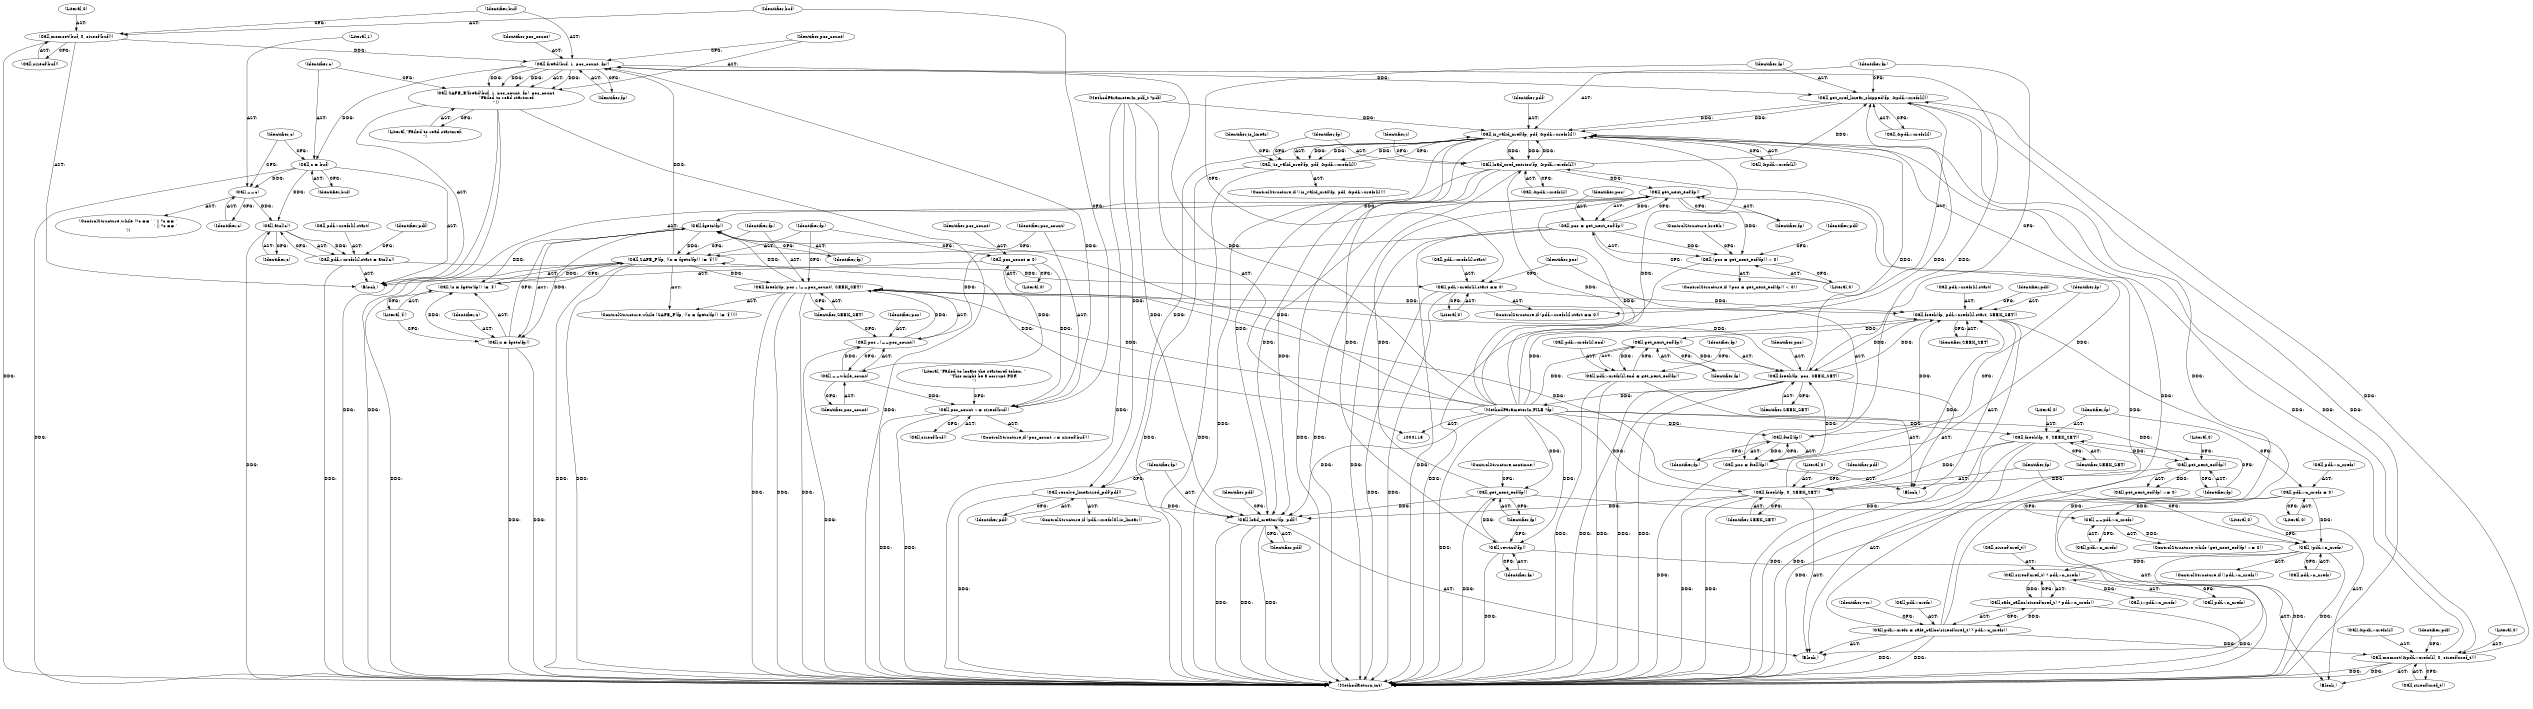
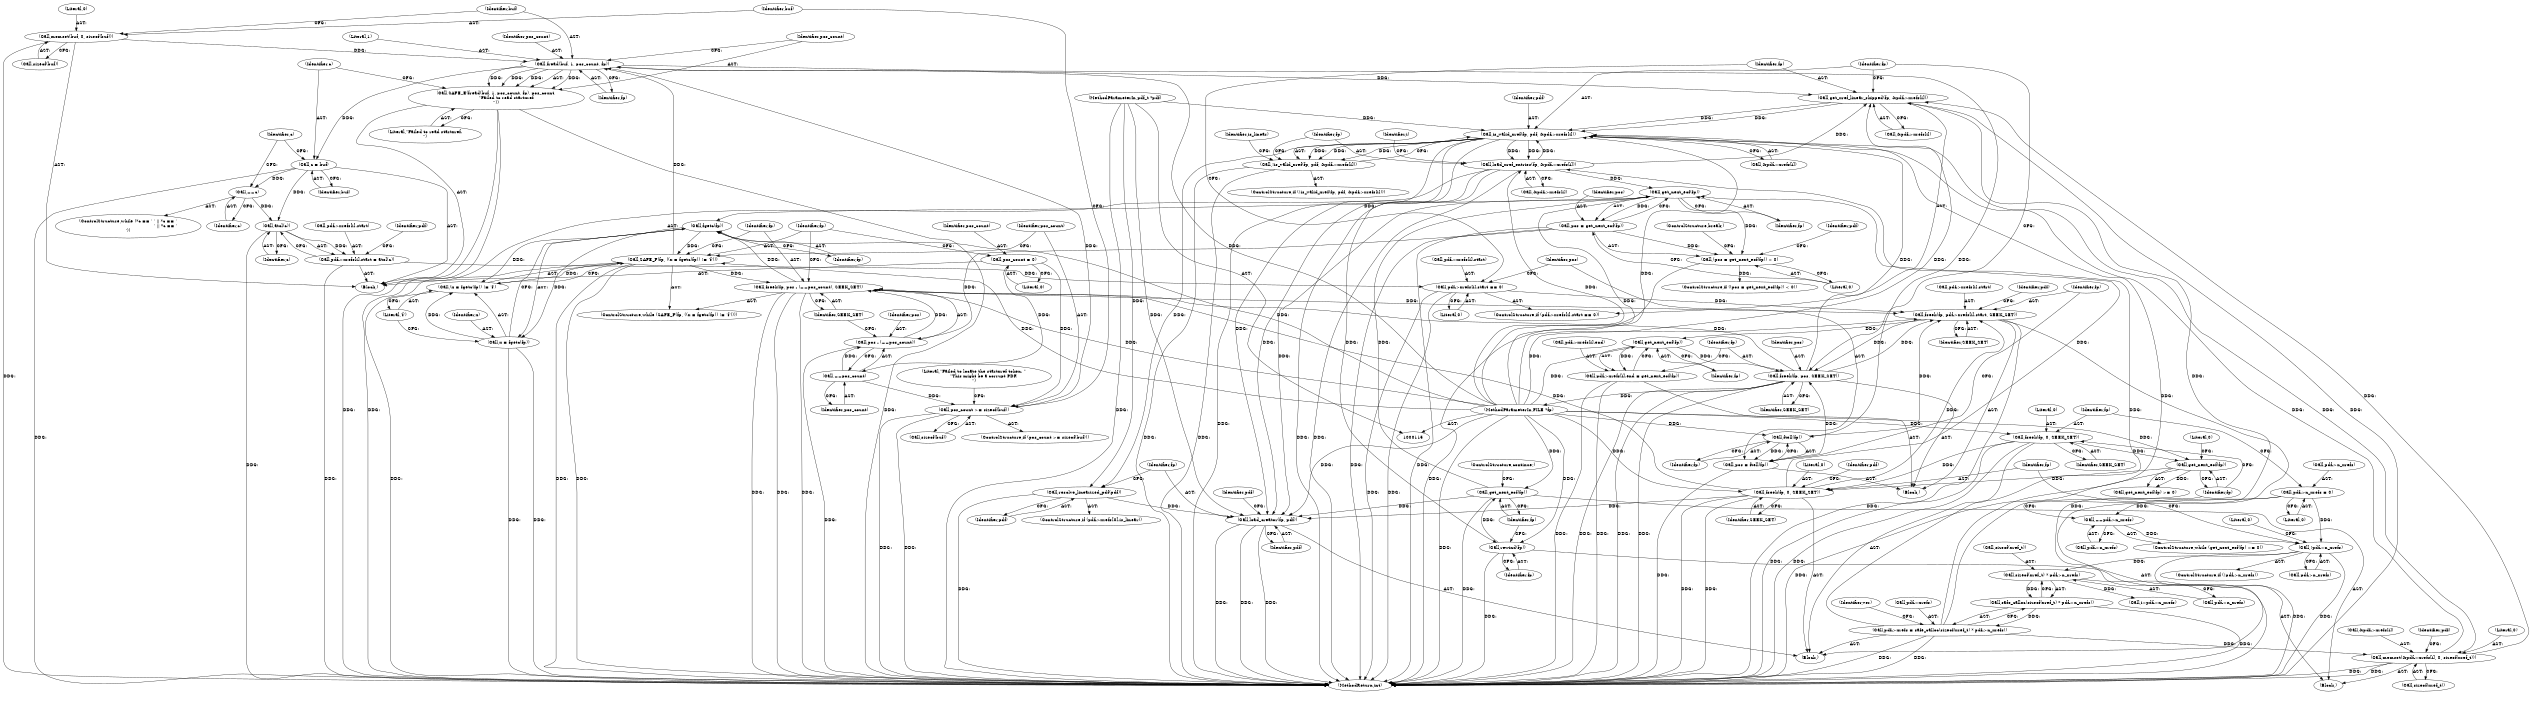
  digraph {
    n1 [label="(Call,fread(buf, 1, pos_count, fp))"]
    n2 [label="(Call,get_xref_linear_skipped(fp, &pdf->xrefs[i]))"]
    n3 [label="(Call,ftell(fp))"]
    n4 [label="(Call,c = buf)"]
    n5 [label="(Call,SAFE_E(fread(buf, 1, pos_count, fp), pos_count,\n               \"Failed to read startxref.\n\"))"]
    n6 [label="(Identifier,fp)"]
    n7 [label="(MethodReturn,int)"]
    n8 [label="(Call,is_valid_xref(fp, pdf, &pdf->xrefs[i]))"]
    n9 [label="(Call,&pdf->xrefs[i])"]
    n10 [label="(ControlStructure,if (pdf->xrefs[i].start == 0))"]
    n11 [label="(Call,fseek(fp, pdf->xrefs[i].start, SEEK_SET))"]
    n12 [label="(Call,pos = ftell(fp))"]
    n13 [label="(Identifier,fp)"]
    n14 [label="(Block,)"]
    n15 [label="(Call,atol(c))"]
    n16 [label="(Call,++c)"]
    n17 [label="(Identifier,buf)"]
    n18 [label="(Literal,\"Failed to read startxref.\n\")"]
    n19 [label="(Call,memset(buf, 0, sizeof(buf)))"]
    n20 [label="(Call,sizeof(buf))"]
    n21 [label="(Call,pos_count >= sizeof(buf))"]
    n22 [label="(Call,sizeof(buf))"]
    n23 [label="(ControlStructure,if (pos_count >= sizeof(buf)))"]
-   n24 [label="(Call,++while_count)"]
+   n24 [label="(Call,++pos_count)"]
    n25 [label="(Call,pos - (++pos_count))"]
    n26 [label="(Identifier,pos_count)"]
    n27 [label="(Call,fseek(fp, pos - (++pos_count), SEEK_SET))"]
    n28 [label="(Call,pos_count = 0)"]
    n29 [label="(Literal,0)"]
    n30 [label="(Call,SAFE_F(fp, ((x = fgetc(fp)) != 'f')))"]
    n31 [label="(Call,(x = fgetc(fp)) != 'f')"]
    n32 [label="(ControlStructure,while (SAFE_F(fp, ((x = fgetc(fp)) != 'f'))))"]
    n33 [label="(Call,fgetc(fp))"]
    n34 [label="(Identifier,SEEK_SET)"]
    n35 [label="(Literal,'f')"]
    n36 [label="(Call,x = fgetc(fp))"]
    n37 [label="(Identifier,fp)"]
    n38 [label="(Call,get_next_eof(fp))"]
    n39 [label="(Call,pos = get_next_eof(fp))"]
    n40 [label="(Call,(pos = get_next_eof(fp)) < 0)"]
    n41 [label="(Call,load_creator(fp, pdf))"]
    n42 [label="(Identifier,fp)"]
    n43 [label="(Literal,0)"]
    n44 [label="(ControlStructure,if ((pos = get_next_eof(fp)) < 0))"]
    n45 [label="(Block,)"]
    n46 [label="(Identifier,pdf)"]
    n47 [label="(Call,load_xref_entries(fp, &pdf->xrefs[i]))"]
    n48 [label="(Call,&pdf->xrefs[i])"]
    n49 [label="(Call,memset(&pdf->xrefs[i], 0, sizeof(xref_t)))"]
    n50 [label="(Call,rewind(fp))"]
    n51 [label="(Call,!is_valid_xref(fp, pdf, &pdf->xrefs[i]))"]
    n52 [label="(Call,resolve_linearized_pdf(pdf))"]
    n53 [label="(Call,&pdf->xrefs[i])"]
    n54 [label="(Block,)"]
    n55 [label="(Call,sizeof(xref_t))"]
    n56 [label="(Call,get_next_eof(fp))"]
    n57 [label="(Identifier,fp)"]
    n58 [label="(ControlStructure,if (!is_valid_xref(fp, pdf, &pdf->xrefs[i])))"]
    n59 [label="(ControlStructure,if (pdf->xrefs[0].is_linear))"]
    n60 [label="(Identifier,pdf)"]
    n61 [label="(MethodParameterIn,FILE *fp)"]
    n62 [label="(Call,get_next_eof(fp))"]
    n63 [label="(Call,fseek(fp, 0, SEEK_SET))"]
    n64 [label="(Call,get_next_eof(fp))"]
    n65 [label="(Call,fseek(fp, 0, SEEK_SET))"]
    1000115
    n67 [label="(Call,fseek(fp, pos, SEEK_SET))"]
    n68 [label="(Identifier,SEEK_SET)"]
    n69 [label="(Block,)"]
    n70 [label="(Call,pdf->xrefs[i].end = get_next_eof(fp))"]
    n71 [label="(Identifier,fp)"]
    n72 [label="(Identifier,SEEK_SET)"]
    n73 [label="(Identifier,SEEK_SET)"]
    n74 [label="(Call,get_next_eof(fp) >= 0)"]
    n75 [label="(Identifier,fp)"]
    n76 [label="(Identifier,SEEK_SET)"]
    n77 [label="(Identifier,fp)"]
    n78 [label="(Call,pdf->xrefs = safe_calloc(sizeof(xref_t) * pdf->n_xrefs))"]
    n79 [label="(Call,safe_calloc(sizeof(xref_t) * pdf->n_xrefs))"]
    n80 [label="(Call,sizeof(xref_t) * pdf->n_xrefs)"]
    n81 [label="(Call,pdf->n_xrefs)"]
    n82 [label="(Call,i<pdf->n_xrefs)"]
    n83 [label="(Call,!pdf->n_xrefs)"]
    n84 [label="(Call,pdf->n_xrefs)"]
    n85 [label="(ControlStructure,if (!pdf->n_xrefs))"]
    n86 [label="(Call,++pdf->n_xrefs)"]
    n87 [label="(ControlStructure,while (get_next_eof(fp) >= 0))"]
    n88 [label="(Call,pdf->n_xrefs)"]
    n89 [label="(Call,pdf->n_xrefs = 0)"]
    n90 [label="(Literal,0)"]
    n91 [label="(Call,pdf->xrefs[i].start == 0)"]
    n92 [label="(Literal,0)"]
    n93 [label="(Call,pdf->xrefs[i].start = atol(c))"]
    n94 [label="(Identifier,c)"]
    n95 [label="(Identifier,c)"]
    n96 [label="(ControlStructure,while (*c == ' ' || *c == '\n' || *c == '\r'))"]
    n97 [label="(MethodParameterIn,pdf_t *pdf)"]
    n98 [label="(Identifier,i)"]
    n99 [label="(Literal,0)"]
    n100 [label="(Literal,0)"]
    n101 [label="(Identifier,fp)"]
    n102 [label="(Call,pdf->xrefs[i].start)"]
    n103 [label="(Call,pdf->xrefs[i].end)"]
    n104 [label="(Identifier,pos_count)"]
    n105 [label="(Literal,0)"]
    n106 [label="(Identifier,fp)"]
    n107 [label="(Identifier,x)"]
    n108 [label="(Identifier,pdf)"]
    n109 [label="(Call,pdf->n_xrefs)"]
    n110 [label="(Identifier,pos_count)"]
    n111 [label="(Identifier,is_linear)"]
    n112 [label="(Identifier,ver)"]
    n113 [label="(Identifier,pos)"]
    n114 [label="(Identifier,c)"]
    n115 [label="(Identifier,buf)"]
    n116 [label="(ControlStructure,break;)"]
    n117 [label="(Literal,\"Failed to locate the startxref token. \"\n              \"This might be a corrupt PDF.\n\")"]
    n118 [label="(Literal,1)"]
    n119 [label="(Identifier,pdf)"]
    n120 [label="(Identifier,fp)"]
    n121 [label="(Identifier,fp)"]
    n122 [label="(Literal,0)"]
    n123 [label="(Call,pdf->xrefs[i].start)"]
    n124 [label="(Call,&pdf->xrefs[i])"]
    n125 [label="(Identifier,fp)"]
    n126 [label="(Identifier,fp)"]
    n127 [label="(Identifier,buf)"]
    n128 [label="(Identifier,pdf)"]
    n129 [label="(Identifier,pdf)"]
    n130 [label="(Literal,0)"]
    n131 [label="(Identifier,fp)"]
    n132 [label="(Identifier,c)"]
    n133 [label="(Identifier,pos)"]
    n134 [label="(Identifier,pdf)"]
    n135 [label="(Identifier,pos_count)"]
    n136 [label="(Literal,0)"]
    n137 [label="(Identifier,fp)"]
    n138 [label="(Identifier,pos_count)"]
    n139 [label="(ControlStructure,continue;)"]
    n140 [label="(Identifier,fp)"]
    n141 [label="(Call,pdf->xrefs)"]
    n142 [label="(Call,sizeof(xref_t))"]
    n143 [label="(Identifier,pos)"]
    n144 [label="(Call,pdf->xrefs[i].start)"]
    n145 [label="(Identifier,pdf)"]
    n146 [label="(Identifier,pos)"]
    n147 [label="(Identifier,pdf)"]
    n148 [label="(Identifier,fp)"]
    n1 -> n2 [label="DDG: "]
    n1 -> n3 [label="DDG: "]
    n1 -> n4 [label="DDG: "]
    n1 -> n5 [label="AST: "]
    n1 -> n5 [label="DDG: "]
    n1 -> n5 [label="DDG: "]
    n1 -> n5 [label="DDG: "]
    n1 -> n5 [label="DDG: "]
    n1 -> n6 [label="CFG: "]
    n2 -> n7 [label="DDG: "]
    n2 -> n8 [label="DDG: "]
    n2 -> n8 [label="DDG: "]
    n2 -> n9 [label="CFG: "]
    n2 -> n10 [label="AST: "]
    n3 -> n11 [label="DDG: "]
    n3 -> n12 [label="AST: "]
    n3 -> n12 [label="DDG: "]
    n3 -> n13 [label="CFG: "]
    n4 -> n7 [label="DDG: "]
    n4 -> n14 [label="AST: "]
    n4 -> n15 [label="DDG: "]
    n4 -> n16 [label="DDG: "]
    n4 -> n17 [label="CFG: "]
    n5 -> n7 [label="DDG: "]
    n5 -> n7 [label="DDG: "]
    n5 -> n7 [label="DDG: "]
    n5 -> n14 [label="AST: "]
    n5 -> n18 [label="CFG: "]
    n6 -> n1 [label="AST: "]
    n8 -> n7 [label="DDG: "]
    n8 -> n41 [label="DDG: "]
    n8 -> n47 [label="DDG: "]
    n8 -> n47 [label="DDG: "]
    n8 -> n49 [label="DDG: "]
    n8 -> n50 [label="DDG: "]
    n8 -> n51 [label="AST: "]
    n8 -> n51 [label="DDG: "]
    n8 -> n51 [label="DDG: "]
    n8 -> n51 [label="DDG: "]
    n8 -> n52 [label="DDG: "]
    n8 -> n53 [label="CFG: "]
    n9 -> n2 [label="AST: "]
    n11 -> n7 [label="DDG: "]
    n11 -> n7 [label="DDG: "]
    n11 -> n62 [label="DDG: "]
    n11 -> n67 [label="DDG: "]
    n11 -> n69 [label="AST: "]
    n11 -> n72 [label="CFG: "]
    n12 -> n3 [label="CFG: "]
    n12 -> n7 [label="DDG: "]
    n12 -> n67 [label="DDG: "]
    n12 -> n69 [label="AST: "]
    n13 -> n3 [label="AST: "]
    n15 -> n7 [label="DDG: "]
    n15 -> n93 [label="AST: "]
    n15 -> n93 [label="DDG: "]
    n15 -> n94 [label="CFG: "]
    n16 -> n15 [label="DDG: "]
    n16 -> n95 [label="CFG: "]
    n16 -> n96 [label="AST: "]
    n17 -> n4 [label="AST: "]
    n18 -> n5 [label="AST: "]
    n19 -> n1 [label="DDG: "]
    n19 -> n7 [label="DDG: "]
    n19 -> n14 [label="AST: "]
    n19 -> n20 [label="CFG: "]
    n20 -> n19 [label="AST: "]
    n21 -> n1 [label="DDG: "]
    n21 -> n7 [label="DDG: "]
    n21 -> n7 [label="DDG: "]
    n21 -> n22 [label="CFG: "]
    n21 -> n23 [label="AST: "]
    n22 -> n21 [label="AST: "]
    n24 -> n21 [label="DDG: "]
    n24 -> n25 [label="AST: "]
    n24 -> n25 [label="DDG: "]
    n24 -> n26 [label="CFG: "]
    n25 -> n7 [label="DDG: "]
    n25 -> n24 [label="CFG: "]
    n25 -> n27 [label="AST: "]
    n25 -> n27 [label="DDG: "]
    n26 -> n24 [label="AST: "]
    n27 -> n7 [label="DDG: "]
    n27 -> n7 [label="DDG: "]
    n27 -> n7 [label="DDG: "]
    n27 -> n11 [label="DDG: "]
    n27 -> n32 [label="AST: "]
    n27 -> n33 [label="DDG: "]
    n27 -> n34 [label="CFG: "]
    n28 -> n14 [label="AST: "]
    n28 -> n21 [label="DDG: "]
    n28 -> n24 [label="DDG: "]
    n28 -> n29 [label="CFG: "]
    n29 -> n28 [label="AST: "]
    n30 -> n1 [label="DDG: "]
    n30 -> n7 [label="DDG: "]
    n30 -> n7 [label="DDG: "]
    n30 -> n7 [label="DDG: "]
    n30 -> n27 [label="DDG: "]
    n30 -> n31 [label="CFG: "]
    n30 -> n32 [label="AST: "]
    n31 -> n30 [label="AST: "]
    n31 -> n30 [label="DDG: "]
    n31 -> n35 [label="CFG: "]
    n33 -> n30 [label="DDG: "]
    n33 -> n31 [label="DDG: "]
    n33 -> n36 [label="AST: "]
    n33 -> n36 [label="DDG: "]
    n33 -> n37 [label="CFG: "]
    n34 -> n25 [label="CFG: "]
    n34 -> n27 [label="AST: "]
    n35 -> n31 [label="AST: "]
    n35 -> n36 [label="CFG: "]
    n36 -> n7 [label="DDG: "]
    n36 -> n7 [label="DDG: "]
    n36 -> n31 [label="AST: "]
    n36 -> n31 [label="DDG: "]
    n36 -> n33 [label="CFG: "]
    n37 -> n33 [label="AST: "]
    n38 -> n33 [label="DDG: "]
    n38 -> n39 [label="AST: "]
    n38 -> n39 [label="DDG: "]
    n38 -> n40 [label="DDG: "]
    n38 -> n41 [label="DDG: "]
    n38 -> n42 [label="CFG: "]
    n39 -> n7 [label="DDG: "]
    n39 -> n7 [label="DDG: "]
    n39 -> n25 [label="DDG: "]
    n39 -> n38 [label="CFG: "]
    n39 -> n40 [label="AST: "]
    n39 -> n40 [label="DDG: "]
    n40 -> n7 [label="DDG: "]
    n40 -> n43 [label="CFG: "]
-   n40 -> n44 [label="AST: "]
+   n40 -> n44 [label="DDG: "]
    n41 -> n7 [label="DDG: "]
    n41 -> n7 [label="DDG: "]
    n41 -> n7 [label="DDG: "]
    n41 -> n45 [label="AST: "]
    n41 -> n46 [label="CFG: "]
    n42 -> n38 [label="AST: "]
    n43 -> n39 [label="CFG: "]
    n43 -> n40 [label="AST: "]
    n46 -> n41 [label="AST: "]
    n47 -> n2 [label="DDG: "]
    n47 -> n7 [label="DDG: "]
    n47 -> n7 [label="DDG: "]
    n47 -> n8 [label="DDG: "]
    n47 -> n14 [label="AST: "]
    n47 -> n38 [label="DDG: "]
    n47 -> n41 [label="DDG: "]
    n47 -> n48 [label="CFG: "]
    n48 -> n47 [label="AST: "]
    n49 -> n2 [label="DDG: "]
    n49 -> n7 [label="DDG: "]
    n49 -> n7 [label="DDG: "]
    n49 -> n8 [label="DDG: "]
    n49 -> n54 [label="AST: "]
    n49 -> n55 [label="CFG: "]
    n50 -> n7 [label="DDG: "]
    n50 -> n54 [label="AST: "]
    n50 -> n56 [label="DDG: "]
    n50 -> n57 [label="CFG: "]
    n51 -> n7 [label="DDG: "]
    n51 -> n7 [label="DDG: "]
    n51 -> n8 [label="CFG: "]
    n51 -> n58 [label="AST: "]
    n52 -> n7 [label="DDG: "]
    n52 -> n41 [label="DDG: "]
    n52 -> n59 [label="AST: "]
    n52 -> n60 [label="CFG: "]
    n53 -> n8 [label="AST: "]
    n55 -> n49 [label="AST: "]
    n56 -> n7 [label="DDG: "]
    n56 -> n38 [label="DDG: "]
    n56 -> n41 [label="DDG: "]
    n56 -> n54 [label="AST: "]
    n56 -> n77 [label="CFG: "]
    n57 -> n50 [label="AST: "]
    n60 -> n52 [label="AST: "]
    n61 -> n1 [label="DDG: "]
    n61 -> n2 [label="DDG: "]
    n61 -> n3 [label="DDG: "]
    n61 -> n7 [label="DDG: "]
    n61 -> n8 [label="DDG: "]
    n61 -> n11 [label="DDG: "]
    n61 -> n27 [label="DDG: "]
    n61 -> n30 [label="DDG: "]
    n61 -> n33 [label="DDG: "]
    n61 -> n38 [label="DDG: "]
    n61 -> n41 [label="DDG: "]
    n61 -> n47 [label="DDG: "]
    n61 -> n50 [label="DDG: "]
    n61 -> n56 [label="DDG: "]
    n61 -> n62 [label="DDG: "]
    n61 -> n63 [label="DDG: "]
    n61 -> n64 [label="DDG: "]
    n61 -> n65 [label="DDG: "]
    n61 -> 1000115 [label="AST: "]
    n62 -> n67 [label="DDG: "]
    n62 -> n70 [label="AST: "]
    n62 -> n70 [label="DDG: "]
    n62 -> n71 [label="CFG: "]
    n63 -> n7 [label="DDG: "]
    n63 -> n7 [label="DDG: "]
    n63 -> n11 [label="DDG: "]
    n63 -> n27 [label="DDG: "]
    n63 -> n38 [label="DDG: "]
    n63 -> n41 [label="DDG: "]
    n63 -> n45 [label="AST: "]
    n63 -> n73 [label="CFG: "]
    n64 -> n7 [label="DDG: "]
    n64 -> n63 [label="DDG: "]
    n64 -> n74 [label="AST: "]
    n64 -> n74 [label="DDG: "]
    n64 -> n75 [label="CFG: "]
    n65 -> n7 [label="DDG: "]
    n65 -> n7 [label="DDG: "]
    n65 -> n45 [label="AST: "]
    n65 -> n63 [label="DDG: "]
    n65 -> n64 [label="DDG: "]
    n65 -> n76 [label="CFG: "]
    n67 -> n7 [label="DDG: "]
    n67 -> n7 [label="DDG: "]
    n67 -> n7 [label="DDG: "]
    n67 -> n8 [label="DDG: "]
    n67 -> n11 [label="DDG: "]
    n67 -> n27 [label="DDG: "]
    n67 -> n61 [label="DDG: "]
    n67 -> n68 [label="CFG: "]
    n67 -> n69 [label="AST: "]
    n68 -> n67 [label="AST: "]
    n70 -> n7 [label="DDG: "]
    n70 -> n7 [label="DDG: "]
    n70 -> n62 [label="CFG: "]
    n70 -> n69 [label="AST: "]
    n71 -> n62 [label="AST: "]
    n72 -> n11 [label="AST: "]
    n73 -> n63 [label="AST: "]
    n75 -> n64 [label="AST: "]
    n75 -> n65 [label="CFG: "]
    n75 -> n86 [label="CFG: "]
    n76 -> n65 [label="AST: "]
    n77 -> n50 [label="CFG: "]
    n77 -> n56 [label="AST: "]
    n78 -> n2 [label="DDG: "]
    n78 -> n7 [label="DDG: "]
    n78 -> n7 [label="DDG: "]
    n78 -> n8 [label="DDG: "]
    n78 -> n45 [label="AST: "]
    n78 -> n47 [label="DDG: "]
    n78 -> n49 [label="DDG: "]
    n78 -> n79 [label="CFG: "]
    n79 -> n7 [label="DDG: "]
    n79 -> n78 [label="AST: "]
    n79 -> n78 [label="DDG: "]
    n79 -> n80 [label="CFG: "]
    n80 -> n79 [label="AST: "]
    n80 -> n79 [label="DDG: "]
    n80 -> n81 [label="CFG: "]
    n80 -> n82 [label="DDG: "]
    n81 -> n80 [label="AST: "]
    n83 -> n7 [label="DDG: "]
    n83 -> n7 [label="DDG: "]
    n83 -> n80 [label="DDG: "]
    n83 -> n84 [label="CFG: "]
    n83 -> n85 [label="AST: "]
    n84 -> n83 [label="AST: "]
    n86 -> n83 [label="DDG: "]
    n86 -> n87 [label="AST: "]
    n86 -> n88 [label="CFG: "]
    n88 -> n86 [label="AST: "]
    n89 -> n45 [label="AST: "]
    n89 -> n83 [label="DDG: "]
    n89 -> n86 [label="DDG: "]
    n89 -> n90 [label="CFG: "]
    n90 -> n89 [label="AST: "]
    n91 -> n7 [label="DDG: "]
    n91 -> n7 [label="DDG: "]
    n91 -> n10 [label="AST: "]
    n91 -> n11 [label="DDG: "]
    n91 -> n92 [label="CFG: "]
    n92 -> n91 [label="AST: "]
    n93 -> n7 [label="DDG: "]
    n93 -> n14 [label="AST: "]
    n93 -> n15 [label="CFG: "]
    n93 -> n91 [label="DDG: "]
    n94 -> n15 [label="AST: "]
    n95 -> n16 [label="AST: "]
    n97 -> n7 [label="DDG: "]
    n97 -> n8 [label="DDG: "]
    n97 -> n41 [label="DDG: "]
    n97 -> n52 [label="DDG: "]
    n97 -> 1000115 [label="AST: "]
    n98 -> n47 [label="CFG: "]
    n99 -> n65 [label="AST: "]
    n100 -> n64 [label="CFG: "]
    n101 -> n63 [label="AST: "]
    n101 -> n83 [label="CFG: "]
    n102 -> n11 [label="AST: "]
    n103 -> n70 [label="AST: "]
    n104 -> n1 [label="CFG: "]
    n104 -> n5 [label="AST: "]
    n105 -> n63 [label="AST: "]
    n106 -> n2 [label="AST: "]
    n106 -> n91 [label="CFG: "]
    n107 -> n36 [label="AST: "]
    n108 -> n93 [label="CFG: "]
    n109 -> n89 [label="AST: "]
    n110 -> n1 [label="AST: "]
    n111 -> n51 [label="CFG: "]
    n112 -> n78 [label="CFG: "]
    n113 -> n67 [label="AST: "]
    n114 -> n4 [label="AST: "]
    n114 -> n5 [label="CFG: "]
    n115 -> n19 [label="AST: "]
    n115 -> n21 [label="CFG: "]
    n116 -> n40 [label="CFG: "]
    n117 -> n21 [label="CFG: "]
-   n118 -> n16 [label="AST: "]
+   n118 -> n1 [label="AST: "]
    n119 -> n11 [label="CFG: "]
    n120 -> n27 [label="CFG: "]
    n120 -> n28 [label="CFG: "]
    n120 -> n30 [label="AST: "]
    n121 -> n47 [label="AST: "]
    n121 -> n51 [label="CFG: "]
    n122 -> n49 [label="AST: "]
    n123 -> n93 [label="AST: "]
    n124 -> n49 [label="AST: "]
    n125 -> n65 [label="AST: "]
    n125 -> n89 [label="CFG: "]
    n126 -> n2 [label="CFG: "]
    n126 -> n8 [label="AST: "]
    n126 -> n67 [label="CFG: "]
    n127 -> n1 [label="AST: "]
    n127 -> n19 [label="CFG: "]
    n128 -> n41 [label="CFG: "]
    n129 -> n49 [label="CFG: "]
    n130 -> n83 [label="CFG: "]
    n131 -> n41 [label="AST: "]
    n131 -> n52 [label="CFG: "]
    n132 -> n4 [label="CFG: "]
    n132 -> n16 [label="CFG: "]
    n133 -> n12 [label="AST: "]
    n133 -> n91 [label="CFG: "]
    n134 -> n63 [label="CFG: "]
    n135 -> n28 [label="AST: "]
    n136 -> n19 [label="AST: "]
    n137 -> n11 [label="AST: "]
    n137 -> n12 [label="CFG: "]
    n138 -> n21 [label="AST: "]
    n138 -> n30 [label="CFG: "]
    n139 -> n56 [label="CFG: "]
    n140 -> n67 [label="AST: "]
    n140 -> n70 [label="CFG: "]
    n141 -> n78 [label="AST: "]
    n142 -> n80 [label="AST: "]
    n143 -> n39 [label="AST: "]
    n144 -> n91 [label="AST: "]
    n145 -> n8 [label="AST: "]
    n146 -> n25 [label="AST: "]
    n147 -> n40 [label="CFG: "]
    n148 -> n27 [label="AST: "]
    n148 -> n30 [label="CFG: "]
  }
